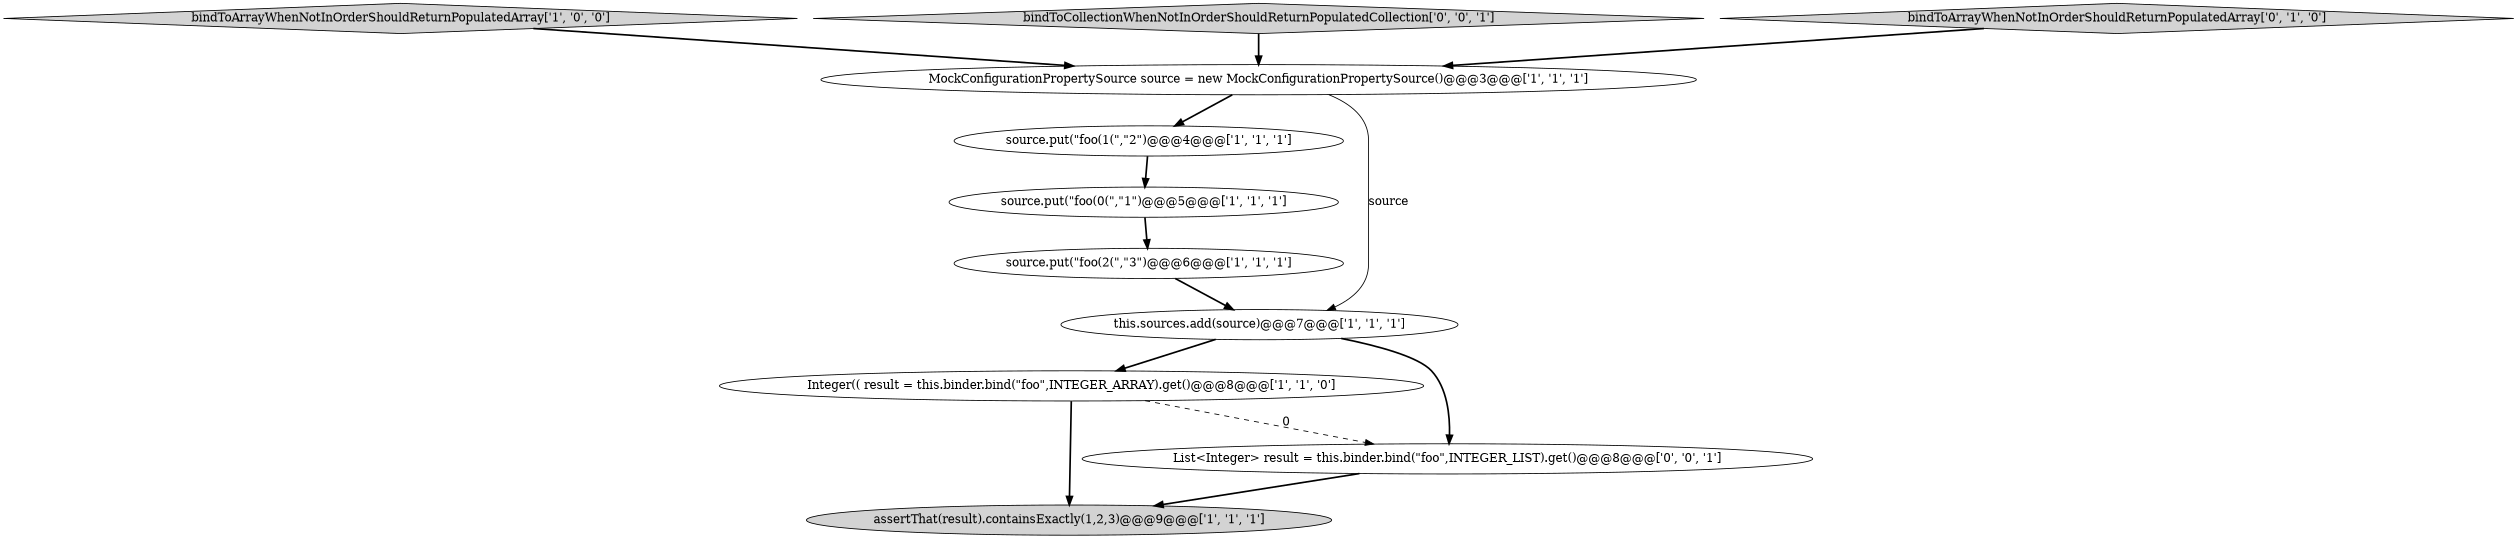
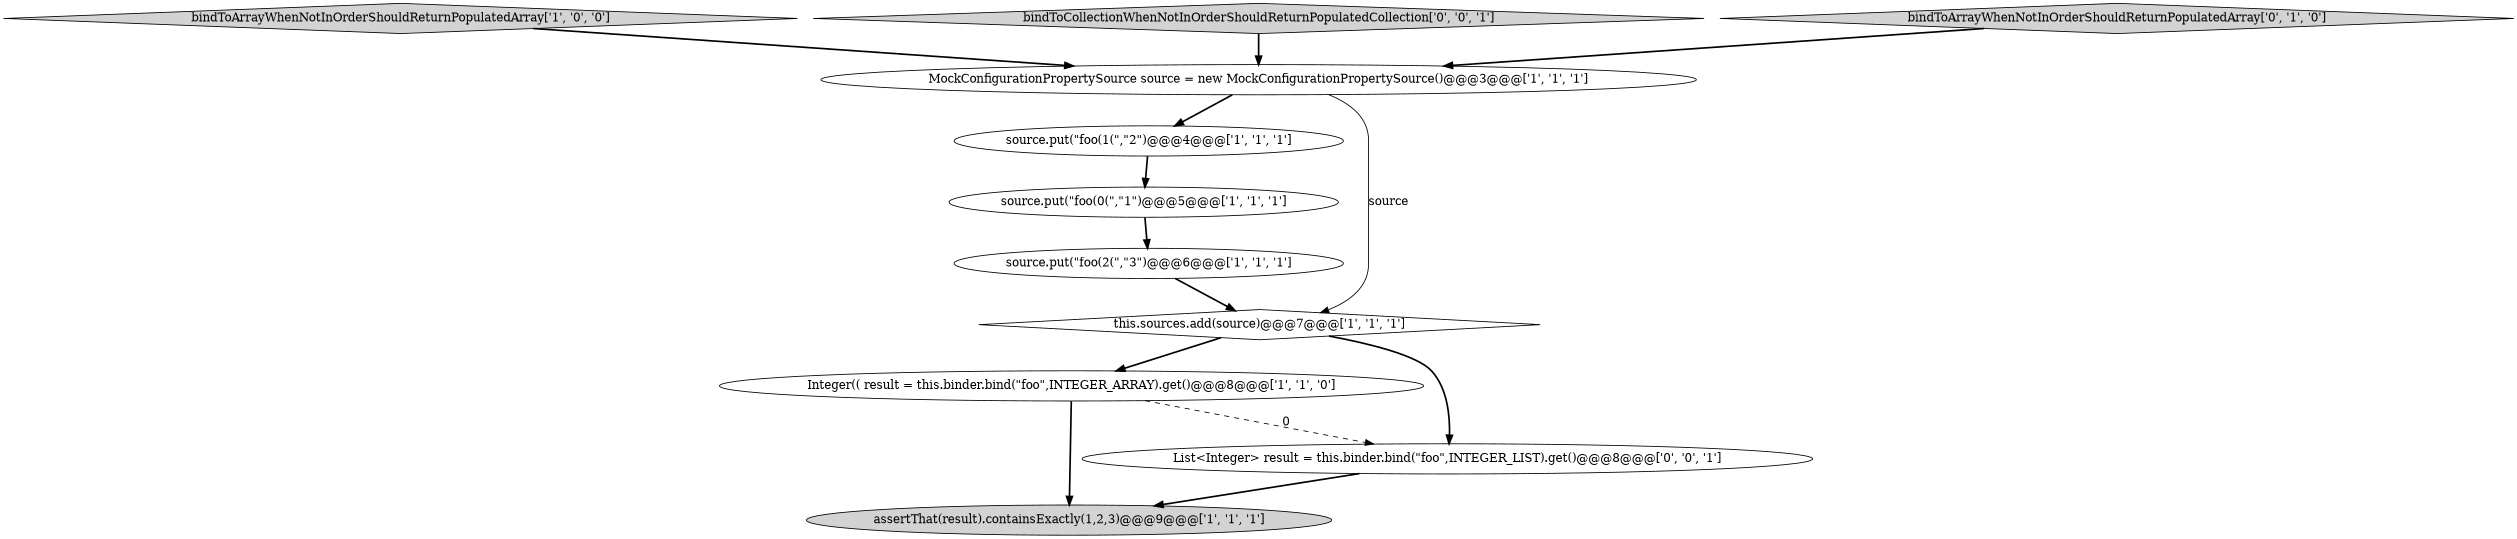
  digraph {
    node [fillcolor=white shape=ellipse style=filled]
    edge [style=bold]
    n1 [label="Integer(( result = this.binder.bind(\"foo\",INTEGER_ARRAY).get()@@@8@@@['1', '1', '0']"]
    n2 [fillcolor=lightgray label="assertThat(result).containsExactly(1,2,3)@@@9@@@['1', '1', '1']"]
    n3 [label="List<Integer> result = this.binder.bind(\"foo\",INTEGER_LIST).get()@@@8@@@['0', '0', '1']"]
    n4 [label="source.put(\"foo(0(\",\"1\")@@@5@@@['1', '1', '1']"]
    n5 [label="source.put(\"foo(2(\",\"3\")@@@6@@@['1', '1', '1']"]
    n6 [label="source.put(\"foo(1(\",\"2\")@@@4@@@['1', '1', '1']"]
    n7 [fillcolor=lightgray label="bindToArrayWhenNotInOrderShouldReturnPopulatedArray['1', '0', '0']" shape=diamond]
    n8 [label="MockConfigurationPropertySource source = new MockConfigurationPropertySource()@@@3@@@['1', '1', '1']"]
-   n9 [label="this.sources.add(source)@@@7@@@['1', '1', '1']"]
+   n9 [label="this.sources.add(source)@@@7@@@['1', '1', '1']" shape=diamond]
    n10 [fillcolor=lightgray label="bindToCollectionWhenNotInOrderShouldReturnPopulatedCollection['0', '0', '1']" shape=diamond]
    n11 [fillcolor=lightgray label="bindToArrayWhenNotInOrderShouldReturnPopulatedArray['0', '1', '0']" shape=diamond]
    n1 -> n2
    n1 -> n3 [label=0 style=dashed]
    n3 -> n2
    n4 -> n5
    n5 -> n9
    n6 -> n4
    n7 -> n8
    n8 -> n6
    n8 -> n9 [label=source style=solid]
    n9 -> n1
    n9 -> n3
    n10 -> n8
    n11 -> n8
  }
